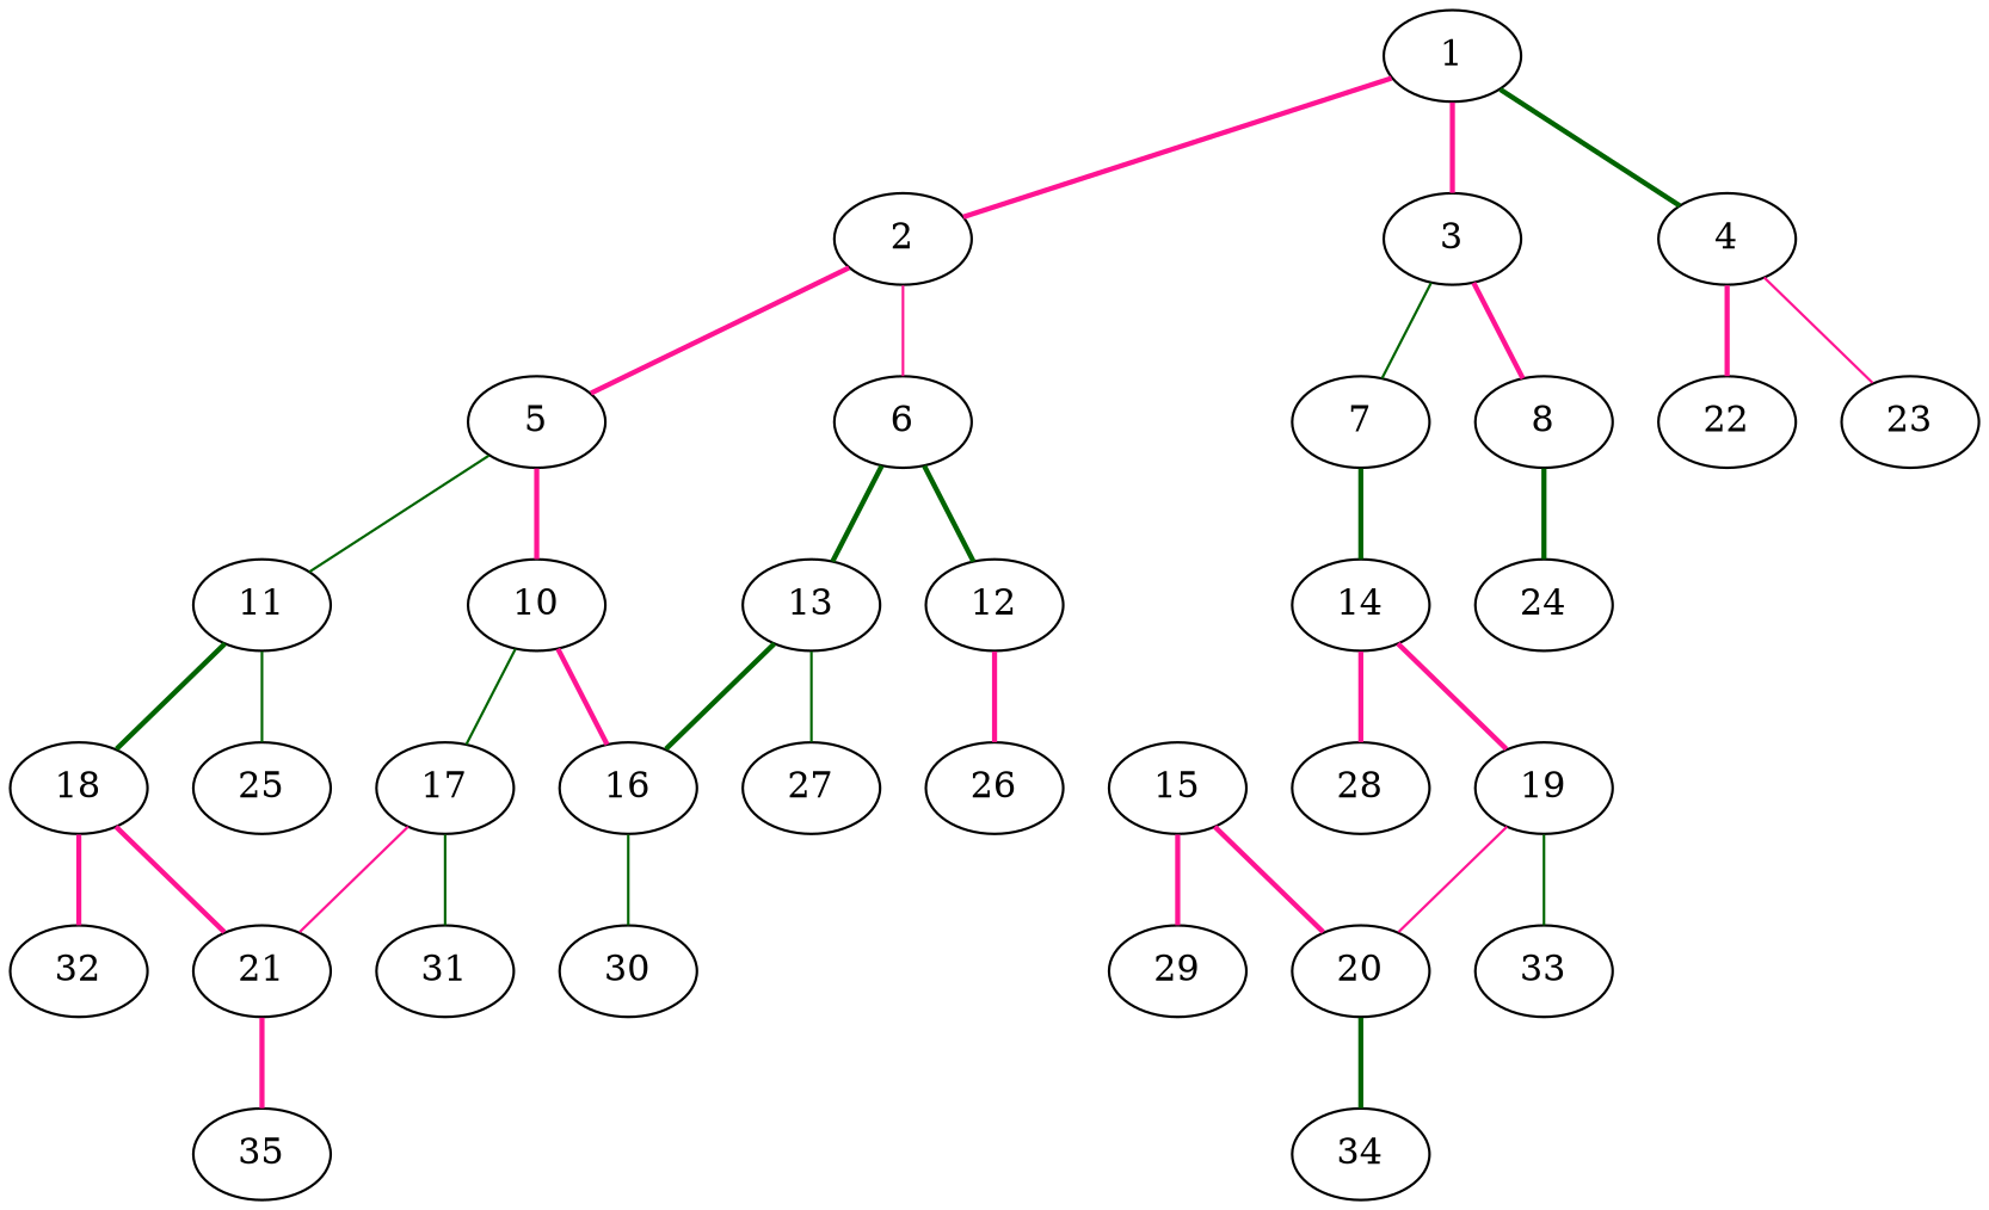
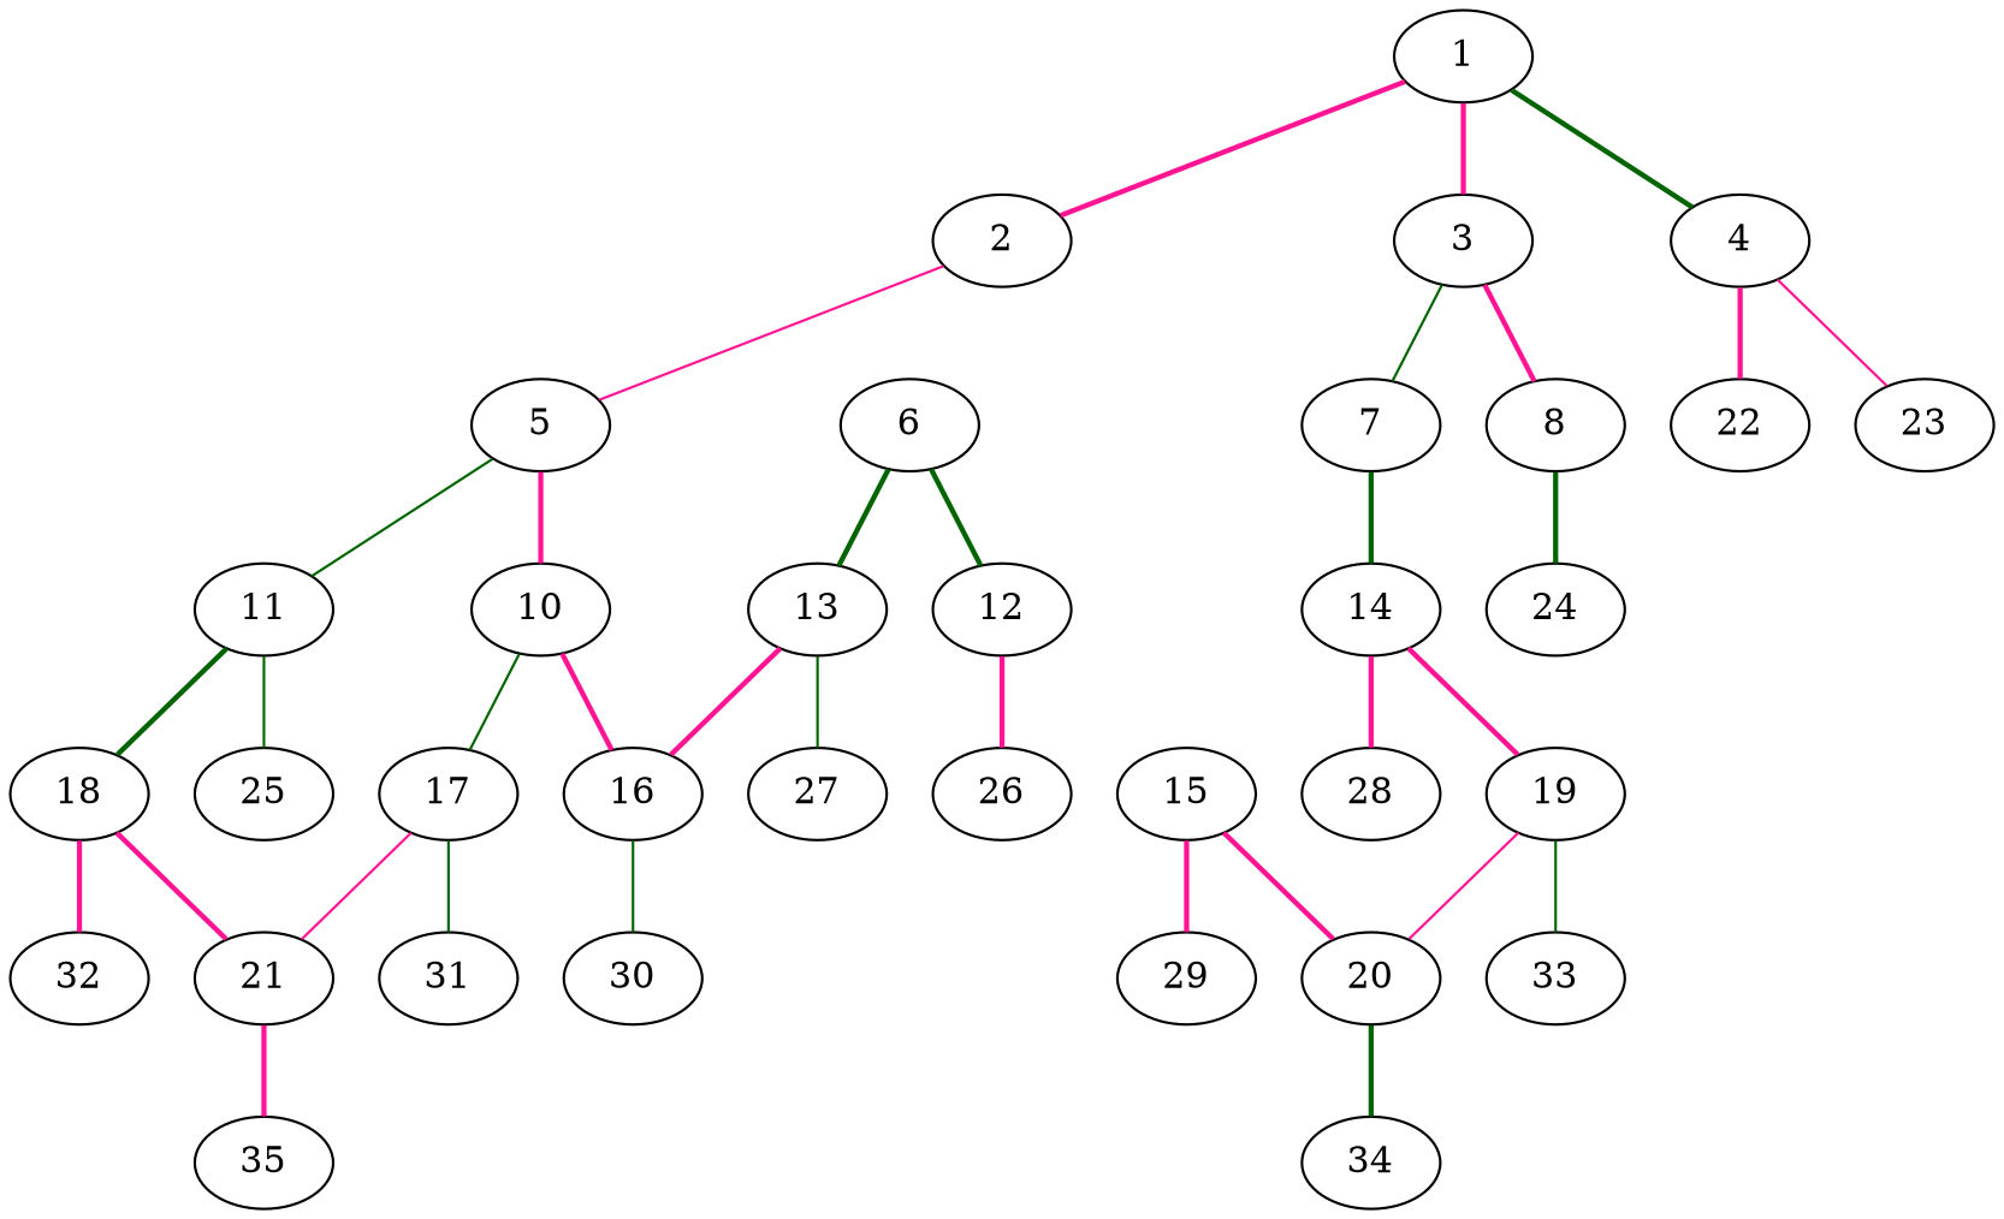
  graph {
    node [chem=C]
    edge [color=deeppink style=bold valence=1]
    1
    2
    3
    4
    5
    6
    7
    8
    22 [chem=H]
    23 [chem=H]
    10
    11
    12
    13
    14
    24 [chem=H]
    16
    17
    18
    25 [chem=H]
    26 [chem=H]
    27 [chem=H]
    19
    28 [chem=H]
    15
    20
    29 [chem=H]
    30 [chem=H]
    21
    31 [chem=H]
    32 [chem=H]
    33 [chem=H]
    34 [chem=H]
    35 [chem=H]
    1 -- 2
    1 -- 3 [valence=2]
    1 -- 4 [color=darkgreen]
-   2 -- 5
-   2 -- 6 [style=solid valence=2]
+   2 -- 5 [style=solid]
    3 -- 7 [color=darkgreen style=solid]
    3 -- 8
    4 -- 22
    4 -- 23 [style=solid]
    5 -- 10 [valence=2]
    5 -- 11 [color=darkgreen style=solid]
    6 -- 12 [color=darkgreen]
    6 -- 13 [color=darkgreen]
    7 -- 14 [color=darkgreen]
    8 -- 24 [color=darkgreen]
    10 -- 16
    10 -- 17 [color=darkgreen style=solid]
    11 -- 18 [color=darkgreen valence=2]
    11 -- 25 [color=darkgreen style=solid]
    12 -- 26
-   13 -- 16 [color=darkgreen valence=2]
+   13 -- 16 [valence=2]
    13 -- 27 [color=darkgreen style=solid]
    14 -- 19 [valence=2]
    14 -- 28
    16 -- 30 [color=darkgreen style=solid]
    17 -- 21 [style=solid valence=2]
    17 -- 31 [color=darkgreen style=solid]
    18 -- 21
    18 -- 32
    19 -- 20 [style=solid]
    19 -- 33 [color=darkgreen style=solid]
    15 -- 20 [valence=2]
    15 -- 29
    20 -- 34 [color=darkgreen]
    21 -- 35
  }
